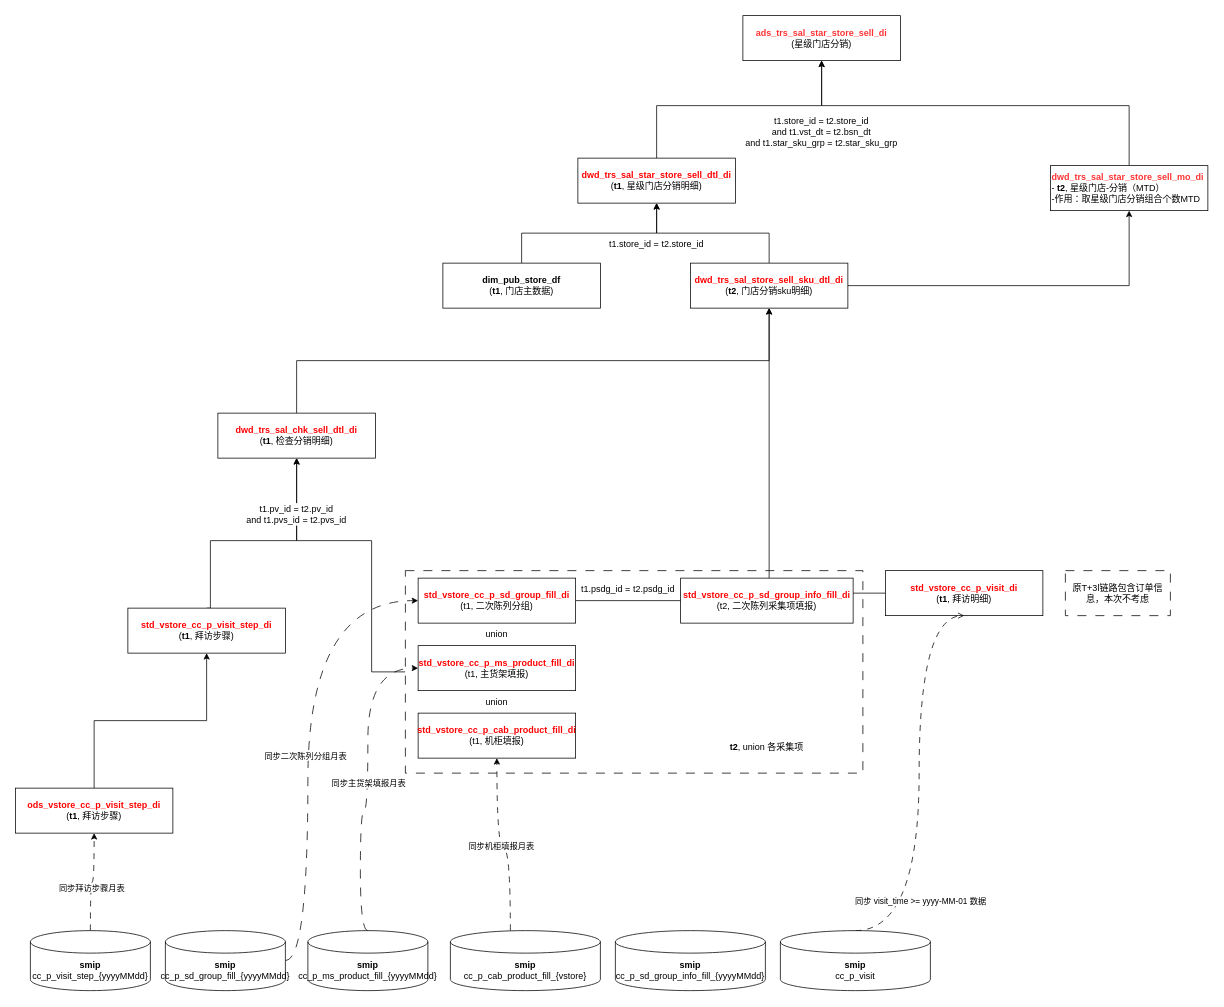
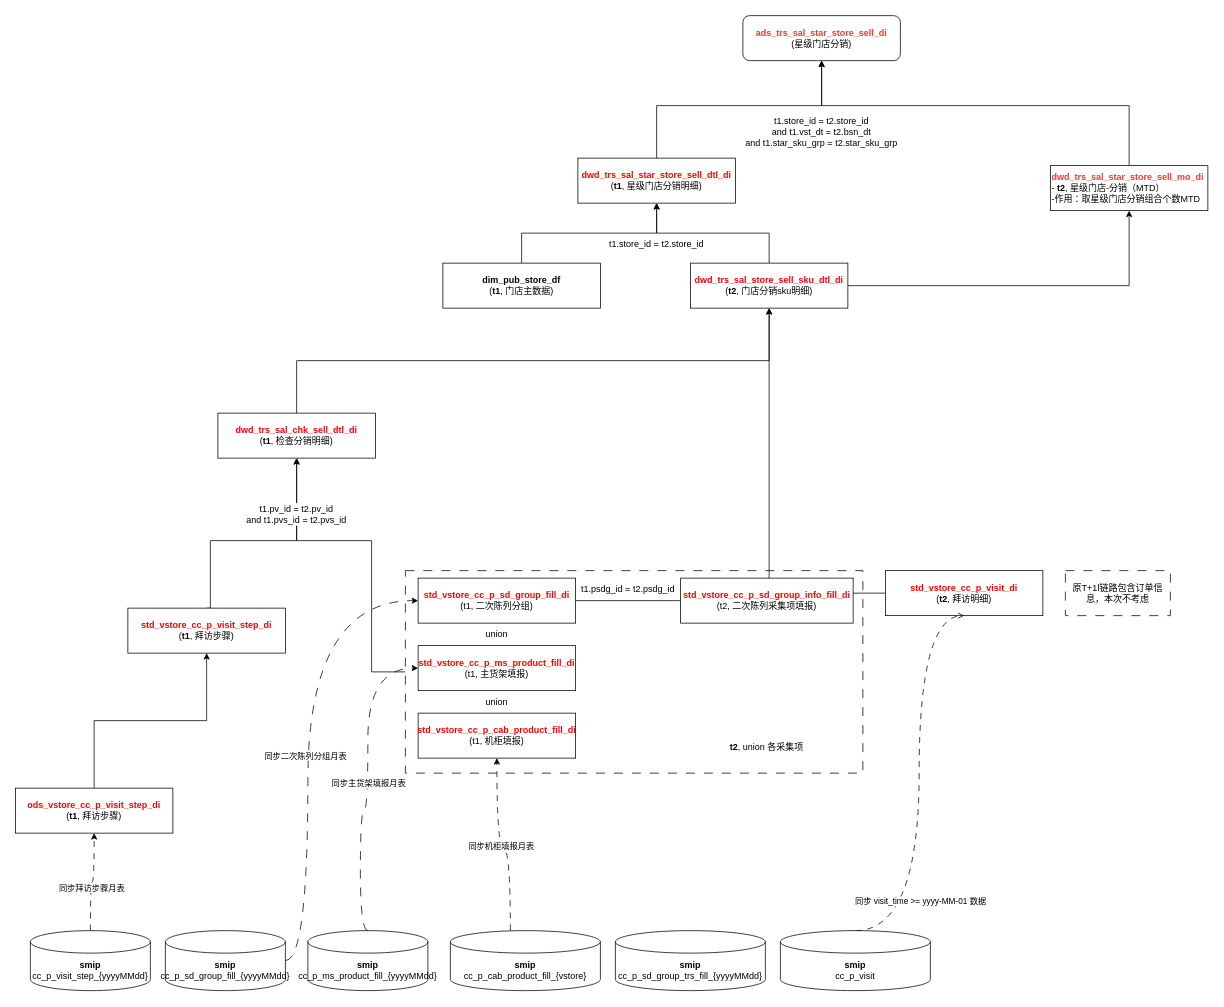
  <mxCell id="0" />
  <mxCell id="1" parent="0" />
  <mxCell id="2" style="edgeStyle=orthogonalEdgeStyle;rounded=0;orthogonalLoop=1;jettySize=auto;html=1;entryX=0.5;entryY=1;entryDx=0;entryDy=0;" parent="1" source="3" target="17" edge="1"><mxGeometry relative="1" as="geometry"><Array as="points"><mxPoint x="495" y="720" /><mxPoint x="395" y="720" /></Array></mxGeometry></mxCell>
  <mxCell id="3" value="" style="rounded=0;whiteSpace=wrap;html=1;dashed=1;dashPattern=12 12;" parent="1" vertex="1"><mxGeometry x="540" y="760" width="610" height="270" as="geometry" /></mxCell>
- <mxCell id="4" value="&lt;b&gt;&lt;font color=&quot;#ff3333&quot;&gt;ads_trs_sal_star_store_sell_di&lt;/font&gt;&lt;/b&gt;&lt;br&gt;(星级门店分销)" style="rounded=0;whiteSpace=wrap;html=1;" parent="1" vertex="1"><mxGeometry x="990" y="20" width="210" height="60" as="geometry" /></mxCell>
+ <mxCell id="4" value="&lt;b&gt;&lt;font color=&quot;#ff3333&quot;&gt;ads_trs_sal_star_store_sell_di&lt;/font&gt;&lt;/b&gt;&lt;br&gt;(星级门店分销)" style="whiteSpace=wrap;html=1;rounded=1;" parent="1" vertex="1"><mxGeometry x="990" y="20" width="210" height="60" as="geometry" /></mxCell>
  <mxCell id="5" style="edgeStyle=orthogonalEdgeStyle;rounded=0;orthogonalLoop=1;jettySize=auto;html=1;entryX=0.5;entryY=1;entryDx=0;entryDy=0;exitX=0.5;exitY=0;exitDx=0;exitDy=0;" parent="1" source="6" target="4" edge="1"><mxGeometry relative="1" as="geometry"><Array as="points"><mxPoint x="875" y="140" /><mxPoint x="1095" y="140" /></Array></mxGeometry></mxCell>
  <mxCell id="6" value="&lt;b&gt;&lt;font color=&quot;#ff0000&quot;&gt;dwd_trs_sal_star_store_sell_dtl_di&lt;/font&gt;&lt;/b&gt;&lt;br&gt;(&lt;b&gt;t1&lt;/b&gt;, 星级门店分销明细)" style="rounded=0;whiteSpace=wrap;html=1;" parent="1" vertex="1"><mxGeometry x="770" y="210" width="210" height="60" as="geometry" /></mxCell>
  <mxCell id="7" style="edgeStyle=orthogonalEdgeStyle;rounded=0;orthogonalLoop=1;jettySize=auto;html=1;entryX=0.5;entryY=1;entryDx=0;entryDy=0;" parent="1" source="8" target="4" edge="1"><mxGeometry relative="1" as="geometry"><Array as="points"><mxPoint x="1505" y="140" /><mxPoint x="1095" y="140" /></Array></mxGeometry></mxCell>
  <mxCell id="8" value="&lt;font color=&quot;#ff3333&quot;&gt;&lt;b&gt;dwd_trs_sal_star_store_sell_mo_di&lt;/b&gt;&lt;/font&gt;&lt;br&gt;-&amp;nbsp;&lt;b&gt;t2&lt;/b&gt;, 星级门店-分销（MTD）&lt;br&gt;-作用：取星级门店分销组合个数MTD" style="rounded=0;whiteSpace=wrap;html=1;align=left;" parent="1" vertex="1"><mxGeometry x="1400" y="220" width="210" height="60" as="geometry" /></mxCell>
  <mxCell id="9" value="t1.store_id = t2.store_id&lt;br&gt;and t1.vst_dt = t2.bsn_dt&lt;br&gt;and t1.star_sku_grp = t2.star_sku_grp" style="text;strokeColor=none;align=center;fillColor=none;html=1;verticalAlign=middle;whiteSpace=wrap;rounded=0;" parent="1" vertex="1"><mxGeometry x="980" y="160" width="230" height="30" as="geometry" /></mxCell>
  <mxCell id="10" style="edgeStyle=orthogonalEdgeStyle;rounded=0;orthogonalLoop=1;jettySize=auto;html=1;" parent="1" source="11" target="6" edge="1"><mxGeometry relative="1" as="geometry" /></mxCell>
  <mxCell id="11" value="&lt;b&gt;dim_pub_store_df&lt;/b&gt;&lt;br&gt;(&lt;b&gt;t1&lt;/b&gt;, 门店主数据)" style="rounded=0;whiteSpace=wrap;html=1;strokeColor=#000000;" parent="1" vertex="1"><mxGeometry x="590" y="350" width="210" height="60" as="geometry" /></mxCell>
  <mxCell id="12" style="edgeStyle=orthogonalEdgeStyle;rounded=0;orthogonalLoop=1;jettySize=auto;html=1;entryX=0.5;entryY=1;entryDx=0;entryDy=0;" parent="1" source="14" target="6" edge="1"><mxGeometry relative="1" as="geometry" /></mxCell>
  <mxCell id="13" style="edgeStyle=orthogonalEdgeStyle;rounded=0;orthogonalLoop=1;jettySize=auto;html=1;entryX=0.5;entryY=1;entryDx=0;entryDy=0;" parent="1" source="14" target="8" edge="1"><mxGeometry relative="1" as="geometry" /></mxCell>
  <mxCell id="14" value="&lt;font color=&quot;#ff0000&quot;&gt;&lt;b&gt;dwd_trs_sal_store_sell_sku_dtl_di&lt;/b&gt;&lt;/font&gt;&lt;br&gt;(&lt;b&gt;t2&lt;/b&gt;, 门店分销sku明细)" style="rounded=0;whiteSpace=wrap;html=1;" parent="1" vertex="1"><mxGeometry x="920" y="350" width="210" height="60" as="geometry" /></mxCell>
  <mxCell id="15" value="t1.store_id = t2.store_id" style="text;strokeColor=none;align=center;fillColor=none;html=1;verticalAlign=middle;whiteSpace=wrap;rounded=0;" parent="1" vertex="1"><mxGeometry x="760" y="310" width="230" height="30" as="geometry" /></mxCell>
  <mxCell id="16" style="edgeStyle=orthogonalEdgeStyle;rounded=0;orthogonalLoop=1;jettySize=auto;html=1;entryX=0.5;entryY=1;entryDx=0;entryDy=0;exitX=0.5;exitY=0;exitDx=0;exitDy=0;" parent="1" source="17" target="14" edge="1"><mxGeometry relative="1" as="geometry" /></mxCell>
  <mxCell id="17" value="&lt;b&gt;&lt;font color=&quot;#ff0000&quot;&gt;dwd_trs_sal_chk_sell_dtl_di&lt;/font&gt;&lt;/b&gt;&lt;br&gt;(&lt;b&gt;t1&lt;/b&gt;, 检查分销明细)" style="rounded=0;whiteSpace=wrap;html=1;" parent="1" vertex="1"><mxGeometry x="290" y="550" width="210" height="60" as="geometry" /></mxCell>
  <mxCell id="18" style="edgeStyle=orthogonalEdgeStyle;rounded=0;orthogonalLoop=1;jettySize=auto;html=1;entryX=0.5;entryY=1;entryDx=0;entryDy=0;" parent="1" source="19" target="14" edge="1"><mxGeometry relative="1" as="geometry" /></mxCell>
- <mxCell id="19" value="&lt;font color=&quot;#ff0000&quot;&gt;&lt;b&gt;std_vstore_cc_p_visit_di&lt;/b&gt;&lt;/font&gt;&lt;br&gt;(&lt;b&gt;t1&lt;/b&gt;, 拜访明细)" style="rounded=0;whiteSpace=wrap;html=1;" parent="1" vertex="1"><mxGeometry x="1180" y="760" width="210" height="60" as="geometry" /></mxCell>
- <mxCell id="20" value="原T+3l链路包含订单信息，本次不考虑" style="rounded=0;whiteSpace=wrap;html=1;dashed=1;dashPattern=12 12;" parent="1" vertex="1"><mxGeometry x="1420" y="760" width="140" height="60" as="geometry" /></mxCell>
+ <mxCell id="19" value="&lt;font color=&quot;#ff0000&quot;&gt;&lt;b&gt;std_vstore_cc_p_visit_di&lt;/b&gt;&lt;/font&gt;&lt;br&gt;(&lt;b&gt;t2&lt;/b&gt;, 拜访明细)" style="rounded=0;whiteSpace=wrap;html=1;" parent="1" vertex="1"><mxGeometry x="1180" y="760" width="210" height="60" as="geometry" /></mxCell>
+ <mxCell id="20" value="原T+1l链路包含订单信息，本次不考虑" style="rounded=0;whiteSpace=wrap;html=1;dashed=1;dashPattern=12 12;" parent="1" vertex="1"><mxGeometry x="1420" y="760" width="140" height="60" as="geometry" /></mxCell>
  <mxCell id="21" style="edgeStyle=orthogonalEdgeStyle;rounded=0;orthogonalLoop=1;jettySize=auto;html=1;entryX=0.5;entryY=1;entryDx=0;entryDy=0;exitX=0.5;exitY=0;exitDx=0;exitDy=0;" parent="1" source="22" target="17" edge="1"><mxGeometry relative="1" as="geometry"><Array as="points"><mxPoint x="280" y="810" /><mxPoint x="280" y="720" /><mxPoint x="395" y="720" /></Array></mxGeometry></mxCell>
  <mxCell id="22" value="&lt;font color=&quot;#ff0000&quot;&gt;&lt;b&gt;std_vstore_cc_p_visit_step_di&lt;/b&gt;&lt;/font&gt;&lt;br&gt;(&lt;b&gt;t1&lt;/b&gt;, 拜访步骤)" style="rounded=0;whiteSpace=wrap;html=1;" parent="1" vertex="1"><mxGeometry x="170" y="810" width="210" height="60" as="geometry" /></mxCell>
  <mxCell id="23" style="edgeStyle=orthogonalEdgeStyle;rounded=0;orthogonalLoop=1;jettySize=auto;html=1;entryX=0;entryY=0.5;entryDx=0;entryDy=0;endArrow=none;endFill=0;" parent="1" source="24" target="25" edge="1"><mxGeometry relative="1" as="geometry" /></mxCell>
  <mxCell id="24" value="&lt;b style=&quot;color: rgb(255, 0, 0);&quot;&gt;std_vstore_cc_p_sd_group_fill_di&lt;/b&gt;&lt;br&gt;(t1, 二次陈列分组)" style="rounded=0;whiteSpace=wrap;html=1;" parent="1" vertex="1"><mxGeometry x="557" y="770" width="210" height="60" as="geometry" /></mxCell>
  <mxCell id="25" value="&lt;b style=&quot;color: rgb(255, 0, 0);&quot;&gt;std_vstore_cc_p_sd_group_info_fill_di&lt;/b&gt;&lt;br&gt;(t2, 二次陈列采集项填报)" style="rounded=0;whiteSpace=wrap;html=1;" parent="1" vertex="1"><mxGeometry x="907" y="770" width="230" height="60" as="geometry" /></mxCell>
  <mxCell id="26" value="t1.psdg_id = t2.psdg_id" style="text;strokeColor=none;align=center;fillColor=none;html=1;verticalAlign=middle;whiteSpace=wrap;rounded=0;" parent="1" vertex="1"><mxGeometry x="767" y="770" width="140" height="30" as="geometry" /></mxCell>
  <mxCell id="27" value="&lt;font color=&quot;#ff0000&quot;&gt;&lt;b&gt;std_vstore_cc_p_ms_product_fill_di&lt;/b&gt;&lt;/font&gt;&lt;br&gt;(t1, 主货架填报)" style="rounded=0;whiteSpace=wrap;html=1;" parent="1" vertex="1"><mxGeometry x="557" y="860" width="210" height="60" as="geometry" /></mxCell>
  <mxCell id="28" value="&lt;b&gt;&lt;font color=&quot;#ff0000&quot;&gt;std_vstore_cc_p_cab_product_fill_di&lt;/font&gt;&lt;/b&gt;&lt;br&gt;(t1, 机柜填报)" style="rounded=0;whiteSpace=wrap;html=1;" parent="1" vertex="1"><mxGeometry x="557" y="950" width="210" height="60" as="geometry" /></mxCell>
  <mxCell id="29" value="union" style="text;strokeColor=none;align=center;fillColor=none;html=1;verticalAlign=middle;whiteSpace=wrap;rounded=0;" parent="1" vertex="1"><mxGeometry x="632" y="830" width="60" height="30" as="geometry" /></mxCell>
  <mxCell id="30" value="union" style="text;strokeColor=none;align=center;fillColor=none;html=1;verticalAlign=middle;whiteSpace=wrap;rounded=0;" parent="1" vertex="1"><mxGeometry x="632" y="920" width="60" height="30" as="geometry" /></mxCell>
  <mxCell id="31" value="t1.pv_id = t2.pv_id&lt;div&gt;and t1.pvs_id = t2.pvs_id&lt;/div&gt;" style="text;strokeColor=none;align=center;fillColor=default;html=1;verticalAlign=middle;whiteSpace=wrap;rounded=0;" parent="1" vertex="1"><mxGeometry x="280" y="670" width="230" height="30" as="geometry" /></mxCell>
  <mxCell id="32" value="&lt;b&gt;t2&lt;/b&gt;, union 各采集项" style="text;strokeColor=none;align=center;fillColor=none;html=1;verticalAlign=middle;whiteSpace=wrap;rounded=0;" parent="1" vertex="1"><mxGeometry x="907" y="980" width="230" height="30" as="geometry" /></mxCell>
  <mxCell id="33" style="edgeStyle=orthogonalEdgeStyle;rounded=0;orthogonalLoop=1;jettySize=auto;html=1;entryX=0.5;entryY=1;entryDx=0;entryDy=0;exitX=0.5;exitY=0;exitDx=0;exitDy=0;" parent="1" source="34" target="22" edge="1"><mxGeometry relative="1" as="geometry" /></mxCell>
  <mxCell id="34" value="&lt;font color=&quot;#ff0000&quot;&gt;&lt;b&gt;ods_vstore_cc_p_visit_step_di&lt;/b&gt;&lt;/font&gt;&lt;br&gt;(&lt;b&gt;t1&lt;/b&gt;, 拜访步骤)" style="rounded=0;whiteSpace=wrap;html=1;" parent="1" vertex="1"><mxGeometry x="20" y="1050" width="210" height="60" as="geometry" /></mxCell>
  <mxCell id="35" style="edgeStyle=orthogonalEdgeStyle;rounded=0;orthogonalLoop=1;jettySize=auto;html=1;entryX=0.5;entryY=1;entryDx=0;entryDy=0;curved=1;dashed=1;dashPattern=8 8;" parent="1" source="37" target="34" edge="1"><mxGeometry relative="1" as="geometry" /></mxCell>
  <mxCell id="36" value="同步拜访步骤月表" style="edgeLabel;html=1;align=center;verticalAlign=middle;resizable=0;points=[];" parent="35" vertex="1" connectable="0"><mxGeometry x="-0.141" y="-1" relative="1" as="geometry"><mxPoint as="offset" /></mxGeometry></mxCell>
  <mxCell id="37" value="&lt;b&gt;smip&lt;/b&gt;&lt;br&gt;cc_p_visit_step_{yyyyMMdd}" style="shape=cylinder3;whiteSpace=wrap;html=1;boundedLbl=1;backgroundOutline=1;size=15;" parent="1" vertex="1"><mxGeometry x="40" y="1240" width="160" height="80" as="geometry" /></mxCell>
  <mxCell id="38" style="edgeStyle=orthogonalEdgeStyle;rounded=0;orthogonalLoop=1;jettySize=auto;html=1;entryX=0;entryY=0.5;entryDx=0;entryDy=0;curved=1;dashed=1;dashPattern=12 12;" parent="1" source="40" target="24" edge="1"><mxGeometry relative="1" as="geometry"><Array as="points"><mxPoint x="410" y="800" /></Array></mxGeometry></mxCell>
  <mxCell id="39" value="同步二次陈列分组月表" style="edgeLabel;html=1;align=center;verticalAlign=middle;resizable=0;points=[];" parent="38" vertex="1" connectable="0"><mxGeometry x="-0.076" y="4" relative="1" as="geometry"><mxPoint as="offset" /></mxGeometry></mxCell>
  <mxCell id="40" value="&lt;b&gt;smip&lt;/b&gt;&lt;br&gt;cc_p_sd_group_fill_{yyyyMMdd}" style="shape=cylinder3;whiteSpace=wrap;html=1;boundedLbl=1;backgroundOutline=1;size=15;" parent="1" vertex="1"><mxGeometry x="220" y="1240" width="160" height="80" as="geometry" /></mxCell>
  <mxCell id="41" style="edgeStyle=orthogonalEdgeStyle;rounded=0;orthogonalLoop=1;jettySize=auto;html=1;entryX=0;entryY=0.5;entryDx=0;entryDy=0;curved=1;exitX=0.5;exitY=0;exitDx=0;exitDy=0;exitPerimeter=0;dashed=1;dashPattern=12 12;" parent="1" source="43" target="27" edge="1"><mxGeometry relative="1" as="geometry"><Array as="points"><mxPoint x="480" y="1240" /><mxPoint x="480" y="1080" /><mxPoint x="490" y="1080" /><mxPoint x="490" y="890" /></Array></mxGeometry></mxCell>
  <mxCell id="42" value="同步主货架填报月表" style="edgeLabel;html=1;align=center;verticalAlign=middle;resizable=0;points=[];" parent="41" vertex="1" connectable="0"><mxGeometry x="-0.008" relative="1" as="geometry"><mxPoint as="offset" /></mxGeometry></mxCell>
  <mxCell id="43" value="&lt;b&gt;smip&lt;/b&gt;&lt;br&gt;cc_p_ms_product_fill_{yyyyMMdd}" style="shape=cylinder3;whiteSpace=wrap;html=1;boundedLbl=1;backgroundOutline=1;size=15;" parent="1" vertex="1"><mxGeometry x="410" y="1240" width="160" height="80" as="geometry" /></mxCell>
  <mxCell id="44" style="edgeStyle=orthogonalEdgeStyle;rounded=0;orthogonalLoop=1;jettySize=auto;html=1;entryX=0.5;entryY=1;entryDx=0;entryDy=0;curved=1;dashed=1;dashPattern=8 8;" parent="1" source="46" target="28" edge="1"><mxGeometry relative="1" as="geometry"><Array as="points"><mxPoint x="680" y="1130" /><mxPoint x="662" y="1130" /></Array></mxGeometry></mxCell>
  <mxCell id="45" value="同步机柜填报月表" style="edgeLabel;html=1;align=center;verticalAlign=middle;resizable=0;points=[];" parent="44" vertex="1" connectable="0"><mxGeometry x="-0.006" y="-4" relative="1" as="geometry"><mxPoint as="offset" /></mxGeometry></mxCell>
  <mxCell id="46" value="&lt;b&gt;smip&lt;/b&gt;&lt;br&gt;cc_p_cab_product_fill_{vstore}" style="shape=cylinder3;whiteSpace=wrap;html=1;boundedLbl=1;backgroundOutline=1;size=15;" parent="1" vertex="1"><mxGeometry x="600" y="1240" width="200" height="80" as="geometry" /></mxCell>
- <mxCell id="47" value="&lt;b&gt;smip&lt;/b&gt;&lt;br&gt;cc_p_sd_group_info_fill_{yyyyMMdd}" style="shape=cylinder3;whiteSpace=wrap;html=1;boundedLbl=1;backgroundOutline=1;size=15;" parent="1" vertex="1"><mxGeometry x="820" y="1240" width="200" height="80" as="geometry" /></mxCell>
+ <mxCell id="47" value="&lt;b&gt;smip&lt;/b&gt;&lt;br&gt;cc_p_sd_group_trs_fill_{yyyyMMdd}" style="shape=cylinder3;whiteSpace=wrap;html=1;boundedLbl=1;backgroundOutline=1;size=15;" parent="1" vertex="1"><mxGeometry x="820" y="1240" width="200" height="80" as="geometry" /></mxCell>
  <mxCell id="48" style="edgeStyle=orthogonalEdgeStyle;rounded=0;orthogonalLoop=1;jettySize=auto;html=1;entryX=0.5;entryY=1;entryDx=0;entryDy=0;curved=1;dashed=1;dashPattern=8 8;exitX=0.5;exitY=0;exitDx=0;exitDy=0;exitPerimeter=0;endArrow=open;" parent="1" source="50" target="19" edge="1"><mxGeometry relative="1" as="geometry"><mxPoint x="1260" y="870" as="targetPoint" /><Array as="points"><mxPoint x="1225" y="1240" /><mxPoint x="1225" y="820" /></Array></mxGeometry></mxCell>
  <mxCell id="49" value="同步 visit_time &amp;gt;= yyyy-MM-01 数据" style="edgeLabel;html=1;align=center;verticalAlign=middle;resizable=0;points=[];" parent="48" vertex="1" connectable="0"><mxGeometry x="-0.559" y="-1" relative="1" as="geometry"><mxPoint as="offset" /></mxGeometry></mxCell>
  <mxCell id="50" value="&lt;b&gt;smip&lt;/b&gt;&lt;div&gt;cc_p_visit&lt;/div&gt;" style="shape=cylinder3;whiteSpace=wrap;html=1;boundedLbl=1;backgroundOutline=1;size=15;" parent="1" vertex="1"><mxGeometry x="1040" y="1240" width="200" height="80" as="geometry" /></mxCell>
